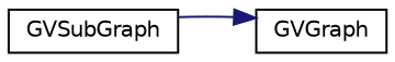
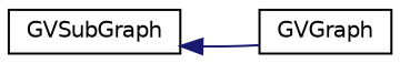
  digraph {
    rankdir=LR
    node [color=black fillcolor=white fontname=Helvetica fontsize=10 shape=record style=filled]
    n1 [height=0.2 label=GVSubGraph width=0.4]
    n2 [height=0.2 label=GVGraph width=0.4]
-   n2 -> n1 [color=midnightblue dir=back fontname=Helvetica fontsize=10 labelfontname=Helvetica labelfontsize=10 style=solid]
+   n1 -> n2 [color=midnightblue dir=back fontname=Helvetica fontsize=10 labelfontname=Helvetica labelfontsize=10 style=solid]
  }
